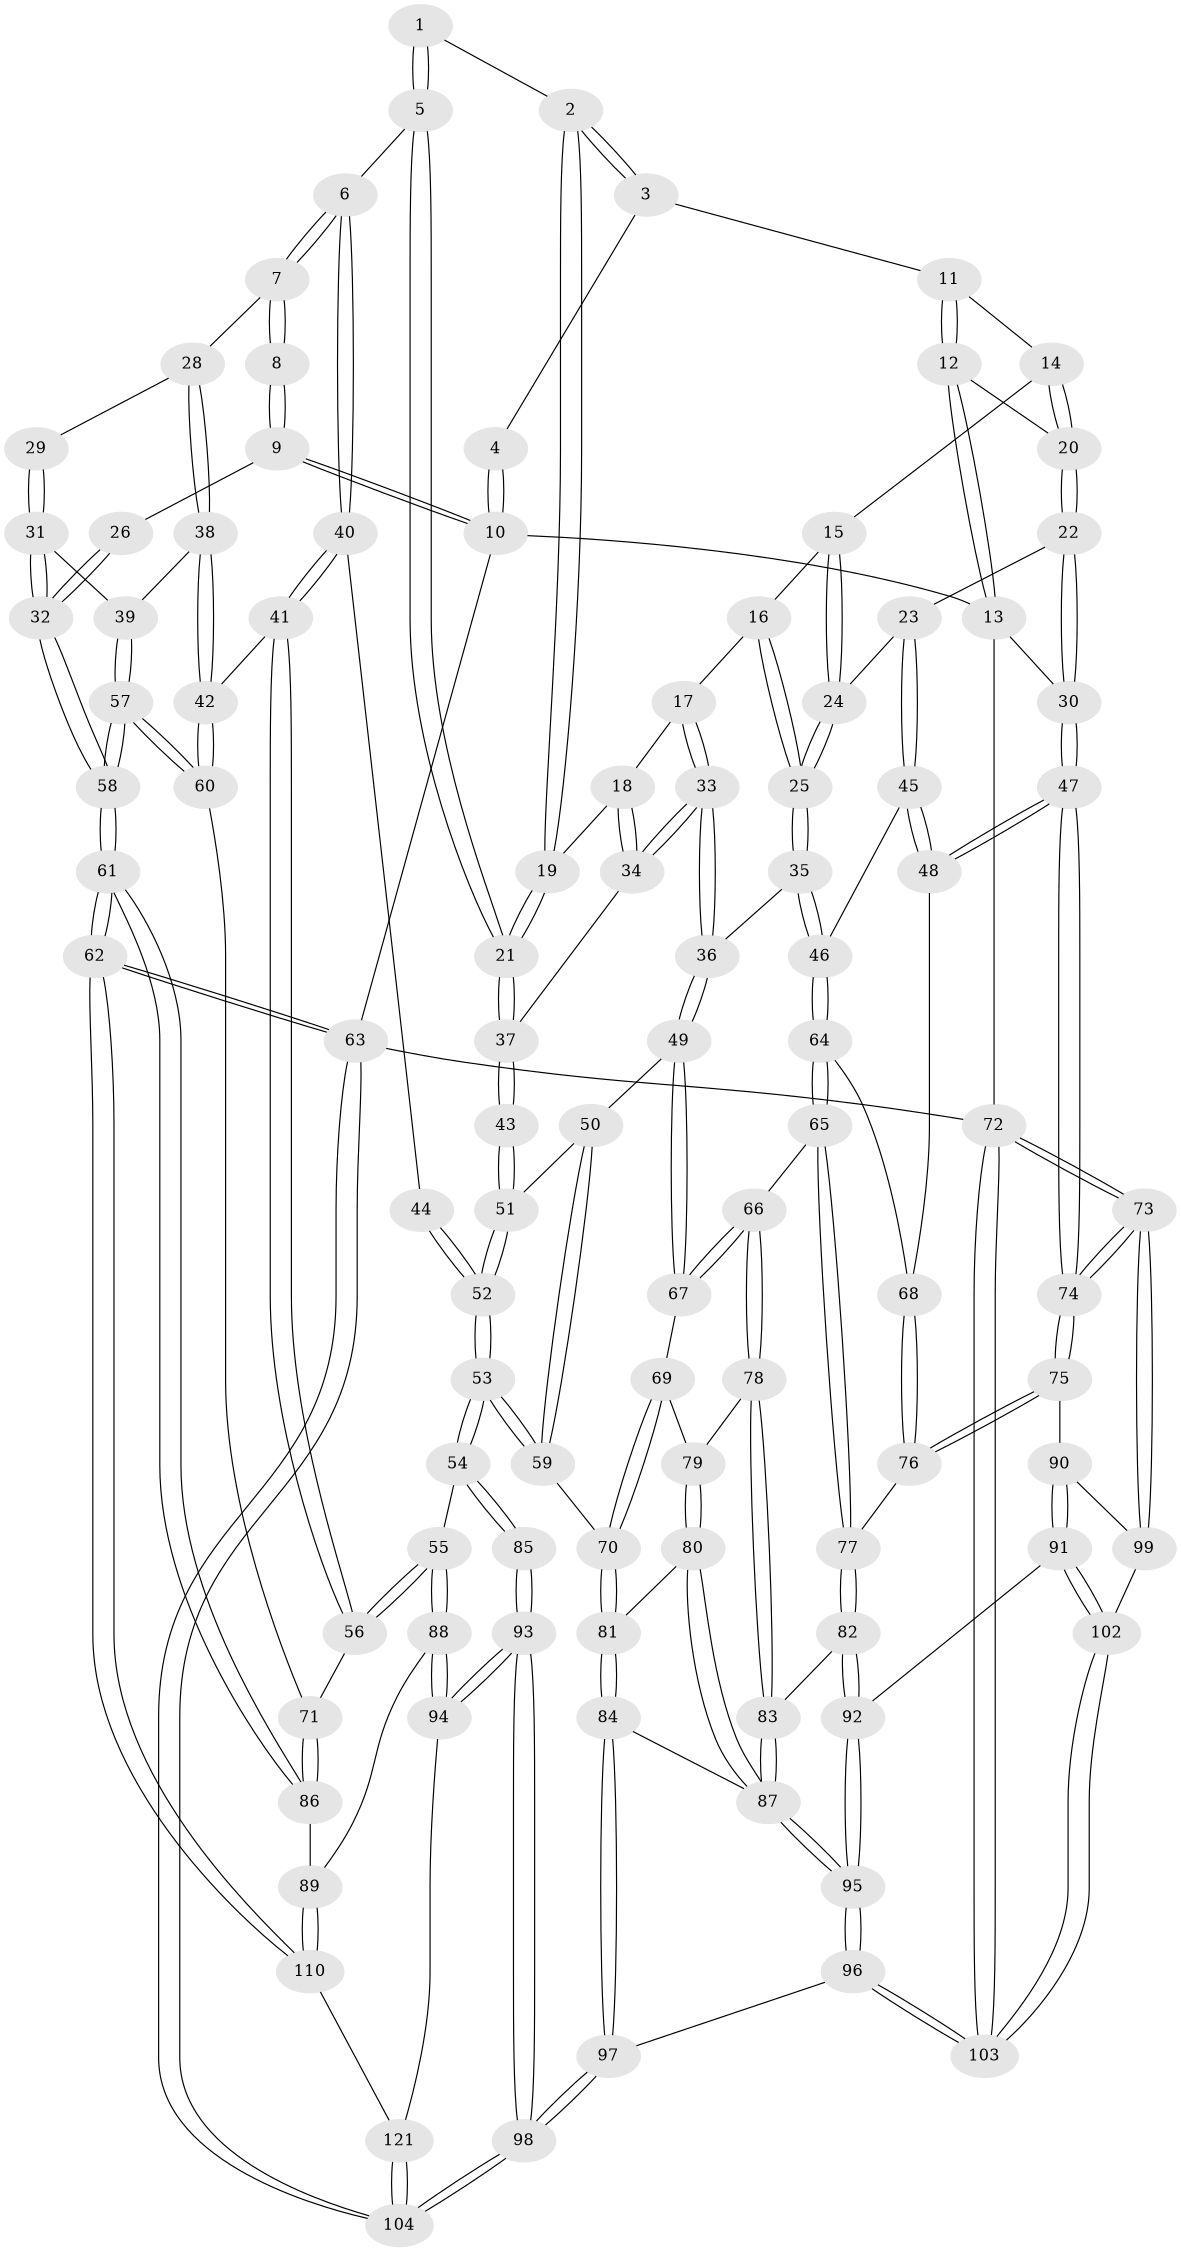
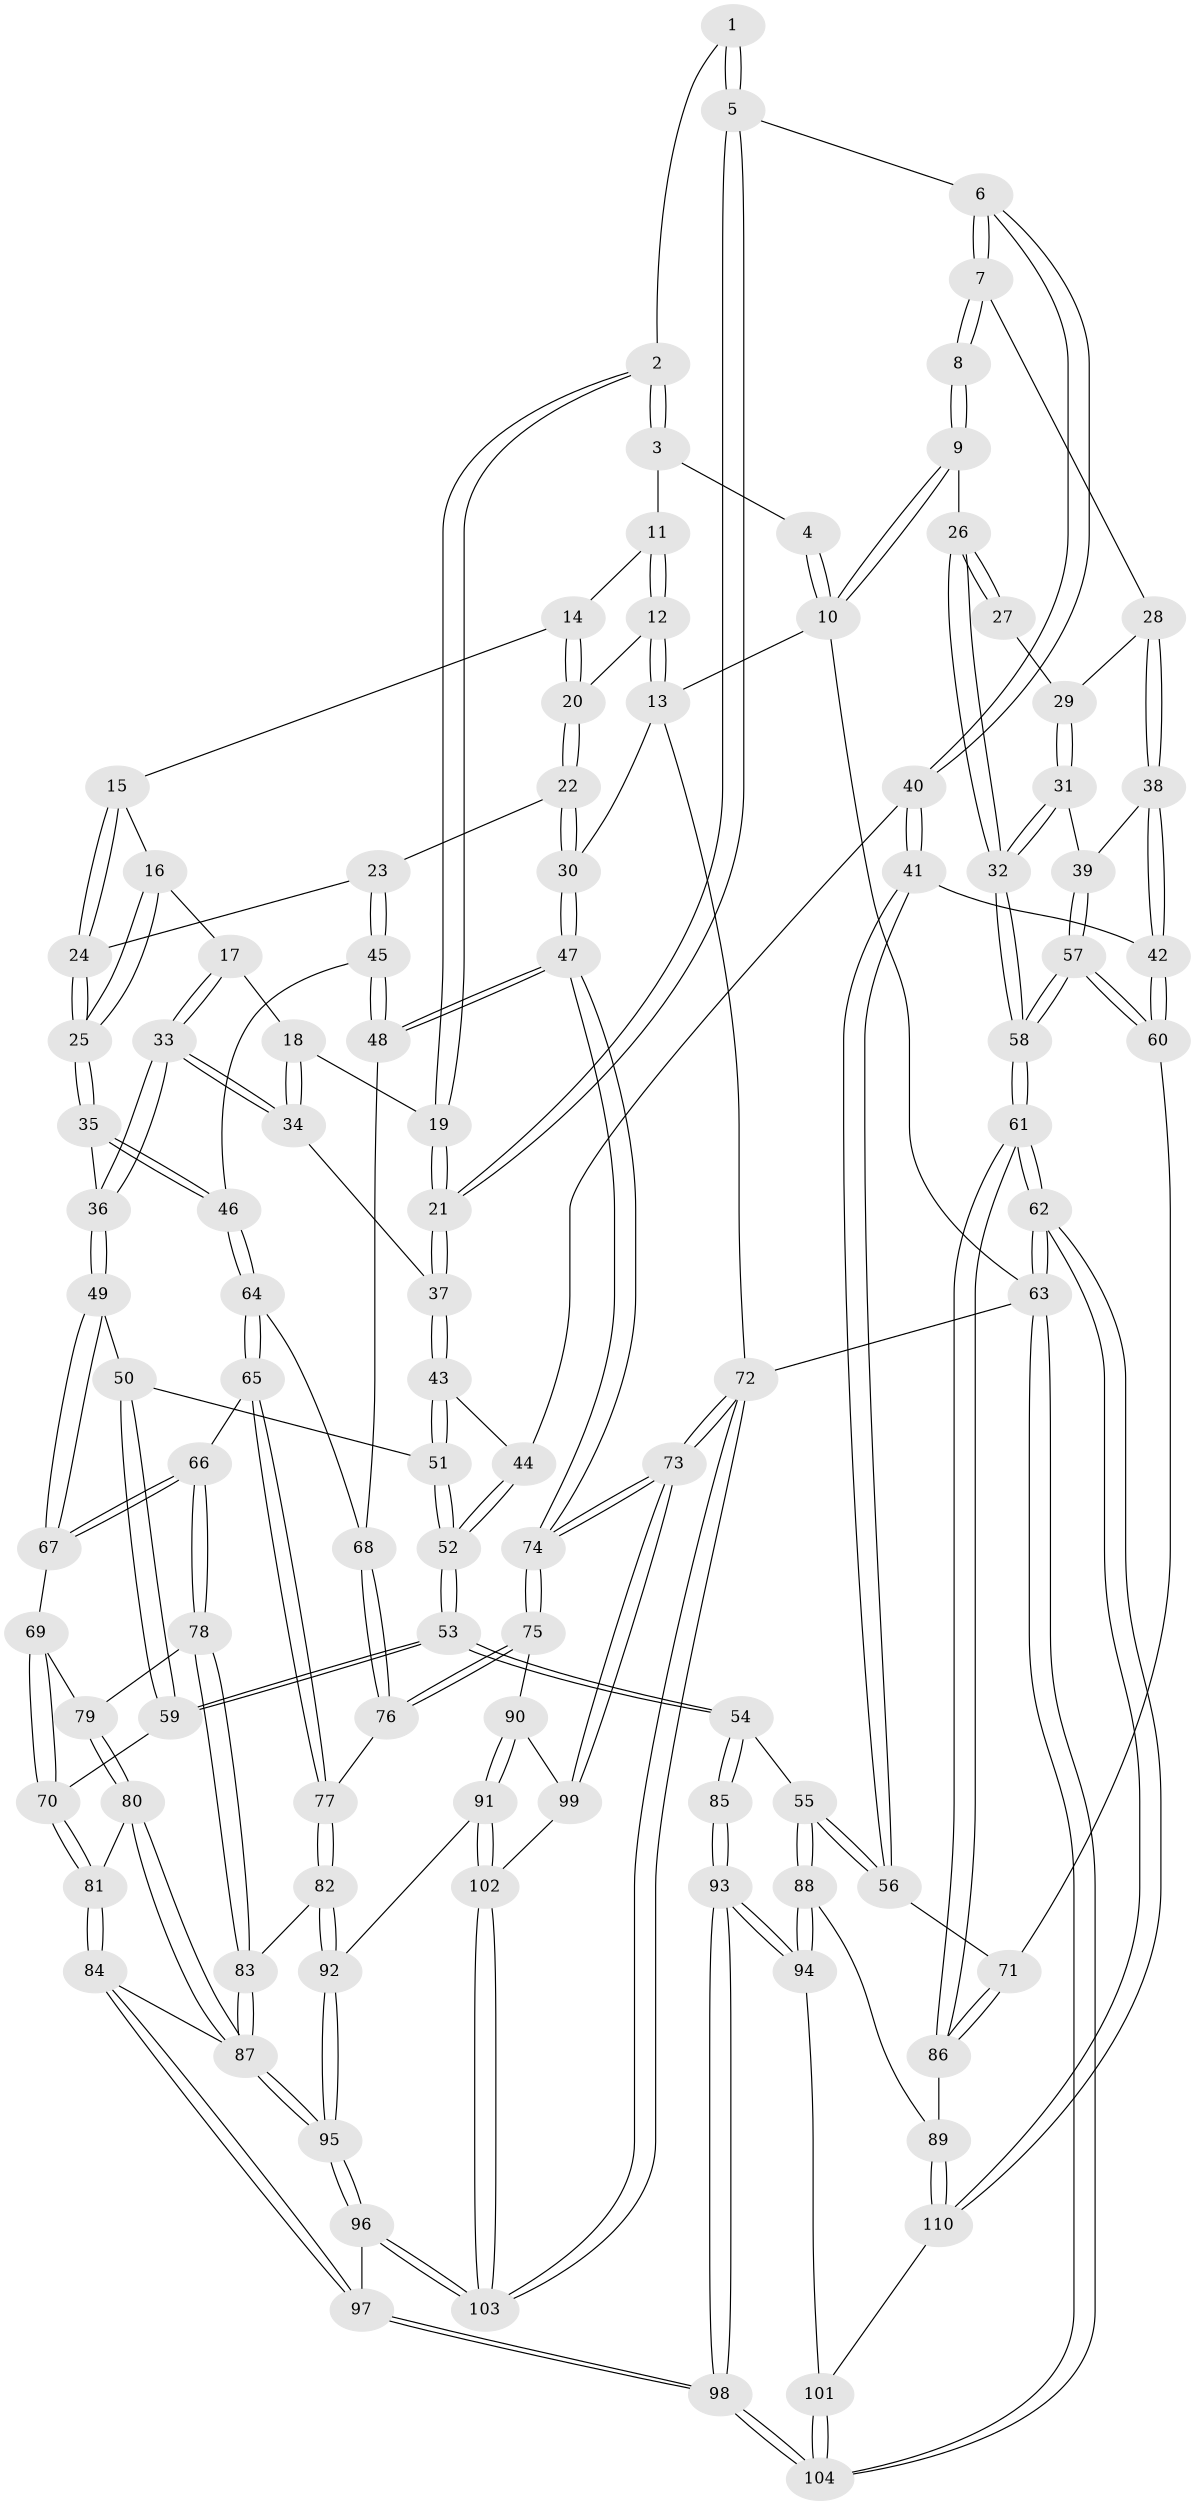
  graph {
    node [color=gray90 style=filled]
    1
    2
    5
    3
    19
    6
    21
    4
    11
    10
    12
    14
    13
    63
    7
    40
    37
    8
    28
    41
    44
    9
    29
    38
    26
+   27
    32
    30
    72
    104
    20
    15
    22
    47
    73
    103
    16
    24
    17
    25
    18
    33
    35
    34
    36
    23
    43
    45
    46
    48
    58
    31
    39
    42
    74
    57
    61
    49
    64
    50
    67
    51
    60
    56
    52
    71
    53
    68
    65
    75
    76
    59
    69
    70
    54
    55
    85
    88
    93
    89
    94
    86
    62
    81
    n85 [label=110]
-   101 [label=121]
+   101
    66
    77
    78
    82
    79
    83
    80
    84
    99
    102
    90
    91
    92
    87
    95
    97
    98
    96
    1 -- 2
    1 -- 5
    1 -- 5
    2 -- 3
    2 -- 3
    2 -- 19
    2 -- 19
    5 -- 6
    5 -- 21
    5 -- 21
    3 -- 4
    3 -- 11
    19 -- 21
    19 -- 21
    6 -- 7
    6 -- 7
    6 -- 40
    6 -- 40
    21 -- 37
    21 -- 37
    4 -- 10
    4 -- 10
    11 -- 12
    11 -- 12
    11 -- 14
    10 -- 13
    10 -- 63
    12 -- 13
    12 -- 13
    12 -- 20
    14 -- 20
    14 -- 20
    14 -- 15
    13 -- 30
    13 -- 72
    63 -- 72
    63 -- 104
    63 -- 104
    7 -- 8
    7 -- 8
    7 -- 28
    40 -- 41
    40 -- 41
    40 -- 44
    37 -- 43
    37 -- 43
    8 -- 9
    8 -- 9
    28 -- 29
    28 -- 38
    28 -- 38
    41 -- 42
    41 -- 56
    41 -- 56
    44 -- 52
    44 -- 52
    9 -- 10
    9 -- 10
    9 -- 26
    29 -- 31
    29 -- 31
    38 -- 39
    38 -- 42
    38 -- 42
+   26 -- 27
+   26 -- 27
    26 -- 32
    26 -- 32
+   27 -- 29
    32 -- 58
    32 -- 58
    30 -- 47
    30 -- 47
    72 -- 73
    72 -- 73
    72 -- 103
    72 -- 103
    20 -- 22
    20 -- 22
    15 -- 16
    15 -- 24
    15 -- 24
    22 -- 30
    22 -- 30
    22 -- 23
    47 -- 48
    47 -- 48
    47 -- 74
    47 -- 74
    73 -- 74
    73 -- 74
    73 -- 99
    73 -- 99
    16 -- 17
    16 -- 25
    16 -- 25
    24 -- 25
    24 -- 25
    17 -- 18
    17 -- 33
    17 -- 33
    25 -- 35
    25 -- 35
    18 -- 19
    18 -- 34
    18 -- 34
    33 -- 34
    33 -- 34
    33 -- 36
    33 -- 36
    35 -- 36
    35 -- 46
    35 -- 46
    34 -- 37
    36 -- 49
    36 -- 49
    23 -- 24
    23 -- 45
    23 -- 45
+   43 -- 44
    43 -- 51
    43 -- 51
    45 -- 46
    45 -- 48
    45 -- 48
    46 -- 64
    46 -- 64
    48 -- 68
    58 -- 61
    58 -- 61
    31 -- 32
    31 -- 32
    31 -- 39
    39 -- 57
    39 -- 57
    42 -- 60
    42 -- 60
    74 -- 75
    74 -- 75
    57 -- 58
    57 -- 58
    57 -- 60
    57 -- 60
    61 -- 86
    61 -- 86
    61 -- 62
    61 -- 62
    49 -- 50
    49 -- 67
    49 -- 67
    64 -- 68
    64 -- 65
    64 -- 65
    50 -- 51
    50 -- 59
    50 -- 59
    67 -- 69
    51 -- 52
    51 -- 52
    60 -- 71
    56 -- 71
    52 -- 53
    52 -- 53
    71 -- 86
    71 -- 86
    53 -- 59
    53 -- 59
    53 -- 54
    53 -- 54
    68 -- 76
    68 -- 76
    65 -- 66
    65 -- 77
    65 -- 77
    75 -- 76
    75 -- 76
    75 -- 90
    76 -- 77
    59 -- 70
    69 -- 70
    69 -- 70
    69 -- 79
    70 -- 81
    70 -- 81
    54 -- 55
    54 -- 85
    54 -- 85
    55 -- 56
    55 -- 56
    55 -- 88
    55 -- 88
    85 -- 93
    85 -- 93
    88 -- 89
    88 -- 94
    88 -- 94
    93 -- 94
    93 -- 94
    93 -- 98
    93 -- 98
    89 -- n85
    89 -- n85
    94 -- 101
    86 -- 89
    62 -- 63
    62 -- 63
    62 -- n85
    62 -- n85
    81 -- 84
    81 -- 84
    n85 -- 101
    101 -- 104
    101 -- 104
    66 -- 67
    66 -- 67
    66 -- 78
    66 -- 78
    77 -- 82
    77 -- 82
    78 -- 79
    78 -- 83
    78 -- 83
    82 -- 83
    82 -- 92
    82 -- 92
    79 -- 80
    79 -- 80
    83 -- 87
    83 -- 87
    80 -- 81
    80 -- 87
    80 -- 87
    84 -- 87
    84 -- 97
    84 -- 97
    99 -- 102
    102 -- 103
    102 -- 103
    90 -- 99
    90 -- 91
    90 -- 91
    91 -- 102
    91 -- 102
    91 -- 92
    92 -- 95
    92 -- 95
    87 -- 95
    87 -- 95
    95 -- 96
    95 -- 96
    97 -- 98
    97 -- 98
    98 -- 104
    98 -- 104
    96 -- 103
    96 -- 103
    96 -- 97
  }
